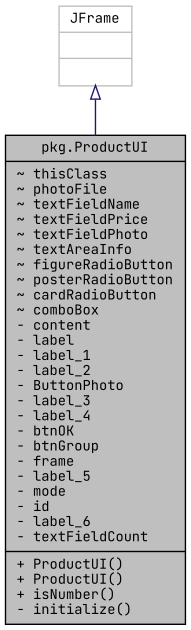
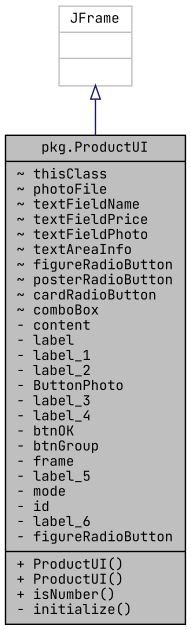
  digraph {
    fontname="JetBrains Mono"
    node [fontname="JetBrains Mono" fontsize=10 shape=record style=filled]
-   n1 [color=black fillcolor=grey75 fontcolor=black height=0.2 label="{pkg.ProductUI\n|~ thisClass\l~ photoFile\l~ textFieldName\l~ textFieldPrice\l~ textFieldPhoto\l~ textAreaInfo\l~ figureRadioButton\l~ posterRadioButton\l~ cardRadioButton\l~ comboBox\l- content\l- label\l- label_1\l- label_2\l- ButtonPhoto\l- label_3\l- label_4\l- btnOK\l- btnGroup\l- frame\l- label_5\l- mode\l- id\l- label_6\l- textFieldCount\l|+ ProductUI()\l+ ProductUI()\l+ isNumber()\l- initialize()\l}" width=0.4]
+   n1 [color=black fillcolor=grey75 fontcolor=black height=0.2 label="{pkg.ProductUI\n|~ thisClass\l~ photoFile\l~ textFieldName\l~ textFieldPrice\l~ textFieldPhoto\l~ textAreaInfo\l~ figureRadioButton\l~ posterRadioButton\l~ cardRadioButton\l~ comboBox\l- content\l- label\l- label_1\l- label_2\l- ButtonPhoto\l- label_3\l- label_4\l- btnOK\l- btnGroup\l- frame\l- label_5\l- mode\l- id\l- label_6\l- figureRadioButton\l|+ ProductUI()\l+ ProductUI()\l+ isNumber()\l- initialize()\l}" width=0.4]
    n2 [color=grey75 fillcolor=white height=0.2 label="{JFrame\n||}" width=0.4]
    n2 -> n1 [arrowtail=onormal color=midnightblue dir=back fontname="JetBrains Mono" fontsize=10 labelfontname=Helvetica labelfontsize=10 style=solid]
  }
